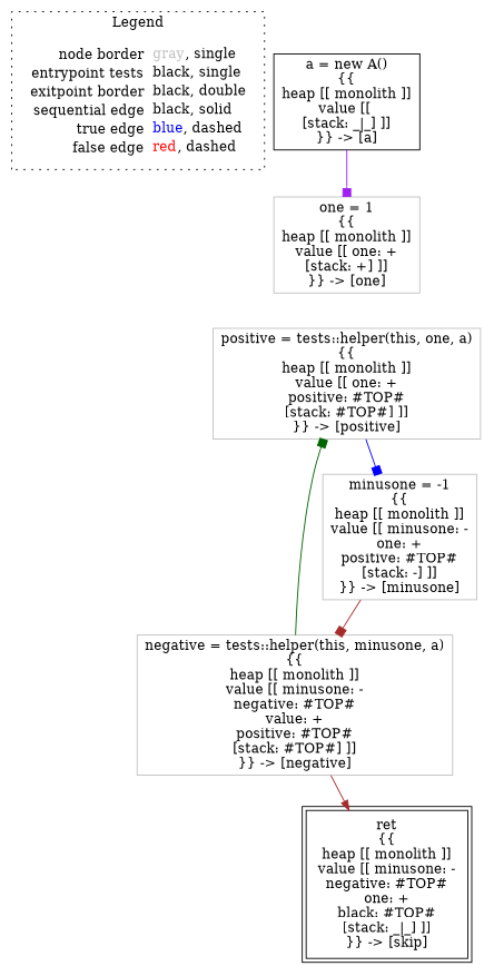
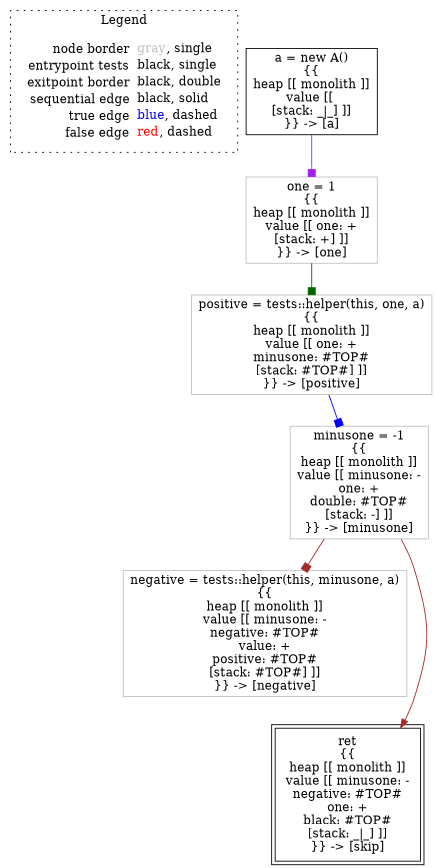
  digraph {
    node [shape=rect color=gray]
    edge [arrowhead=box color=brown]
    n1 [label=<<table border="0" cellpadding="2" cellspacing="0" cellborder="0"><tr><td align="right">node border&nbsp;</td><td align="left"><font color="gray">gray</font>, single</td></tr><tr><td align="right">entrypoint tests&nbsp;</td><td align="left"><font color="black">black</font>, single</td></tr><tr><td align="right">exitpoint border&nbsp;</td><td align="left"><font color="black">black</font>, double</td></tr><tr><td align="right">sequential edge&nbsp;</td><td align="left"><font color="black">black</font>, solid</td></tr><tr><td align="right">true edge&nbsp;</td><td align="left"><font color="blue">blue</font>, dashed</td></tr><tr><td align="right">false edge&nbsp;</td><td align="left"><font color="red">red</font>, dashed</td></tr></table>> shape=plaintext color=""]
    n2 [color=black label=<a = new A()<BR/>{{<BR/>heap [[ monolith ]]<BR/>value [[ <BR/>[stack: _|_] ]]<BR/>}} -&gt; [a]>]
    n3 [label=<one = 1<BR/>{{<BR/>heap [[ monolith ]]<BR/>value [[ one: +<BR/>[stack: +] ]]<BR/>}} -&gt; [one]>]
-   n4 [label=<positive = tests::helper(this, one, a)<BR/>{{<BR/>heap [[ monolith ]]<BR/>value [[ one: +<BR/>positive: #TOP#<BR/>[stack: #TOP#] ]]<BR/>}} -&gt; [positive]>]
-   n5 [label=<minusone = -1<BR/>{{<BR/>heap [[ monolith ]]<BR/>value [[ minusone: -<BR/>one: +<BR/>positive: #TOP#<BR/>[stack: -] ]]<BR/>}} -&gt; [minusone]>]
+   n4 [label=<positive = tests::helper(this, one, a)<BR/>{{<BR/>heap [[ monolith ]]<BR/>value [[ one: +<BR/>minusone: #TOP#<BR/>[stack: #TOP#] ]]<BR/>}} -&gt; [positive]>]
+   n5 [label=<minusone = -1<BR/>{{<BR/>heap [[ monolith ]]<BR/>value [[ minusone: -<BR/>one: +<BR/>double: #TOP#<BR/>[stack: -] ]]<BR/>}} -&gt; [minusone]>]
    n6 [label=<negative = tests::helper(this, minusone, a)<BR/>{{<BR/>heap [[ monolith ]]<BR/>value [[ minusone: -<BR/>negative: #TOP#<BR/>value: +<BR/>positive: #TOP#<BR/>[stack: #TOP#] ]]<BR/>}} -&gt; [negative]>]
    n7 [color=black label=<ret<BR/>{{<BR/>heap [[ monolith ]]<BR/>value [[ minusone: -<BR/>negative: #TOP#<BR/>one: +<BR/>black: #TOP#<BR/>[stack: _|_] ]]<BR/>}} -&gt; [skip]> peripheries=2]
    subgraph cluster_1 {
      label=Legend
      style=dotted
      n1
    }
    n2 -> n3 [color=purple]
-   n6 -> n4 [color=darkgreen]
+   n3 -> n4 [color=darkgreen]
    n4 -> n5 [color=blue]
    n5 -> n6
-   n6 -> n7 [arrowhead=normal]
+   n5 -> n7 [arrowhead=normal]
  }
